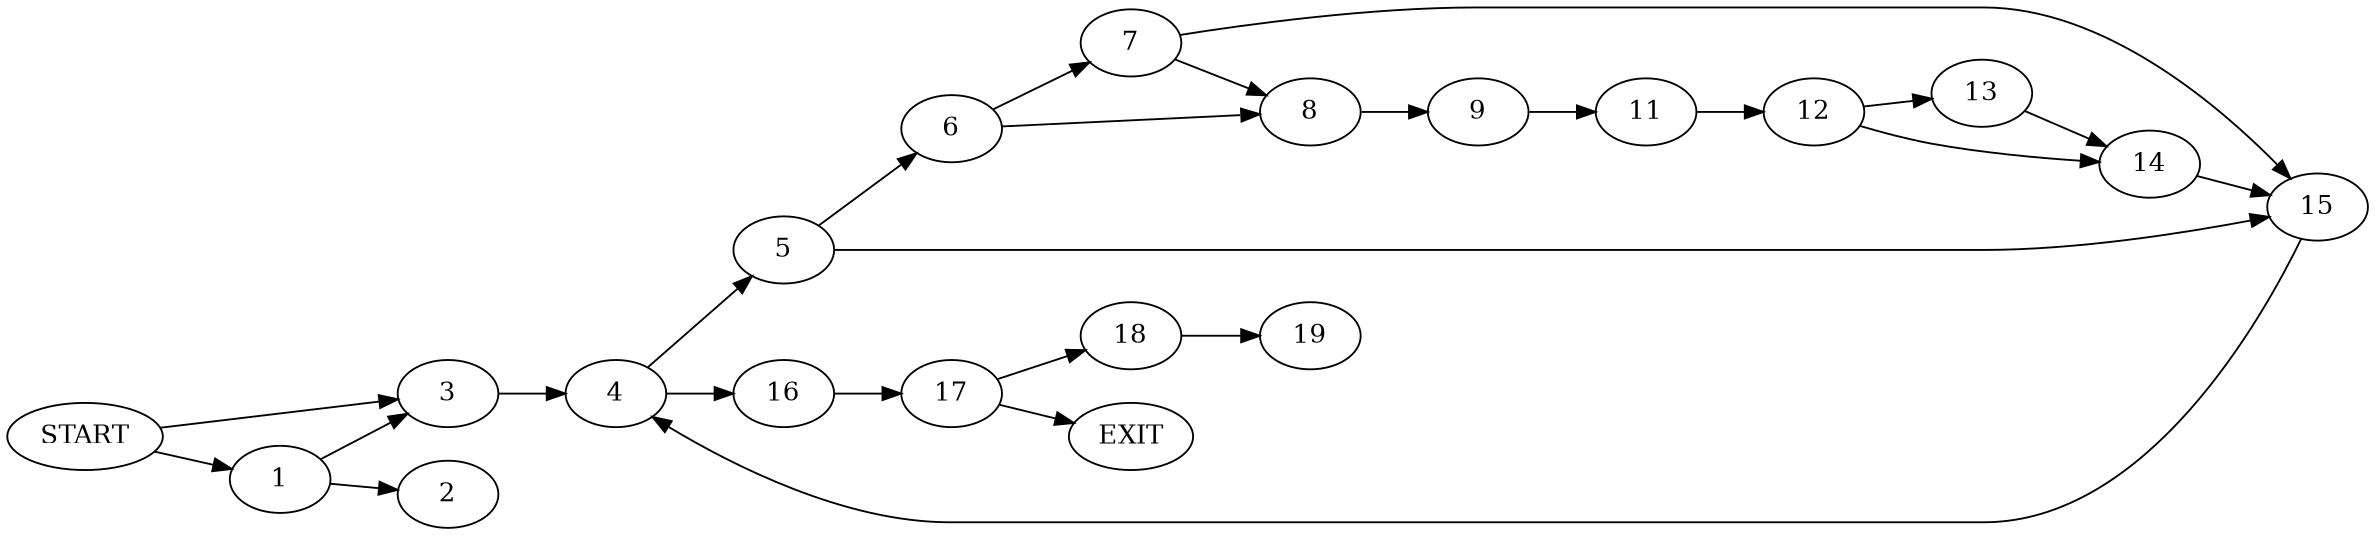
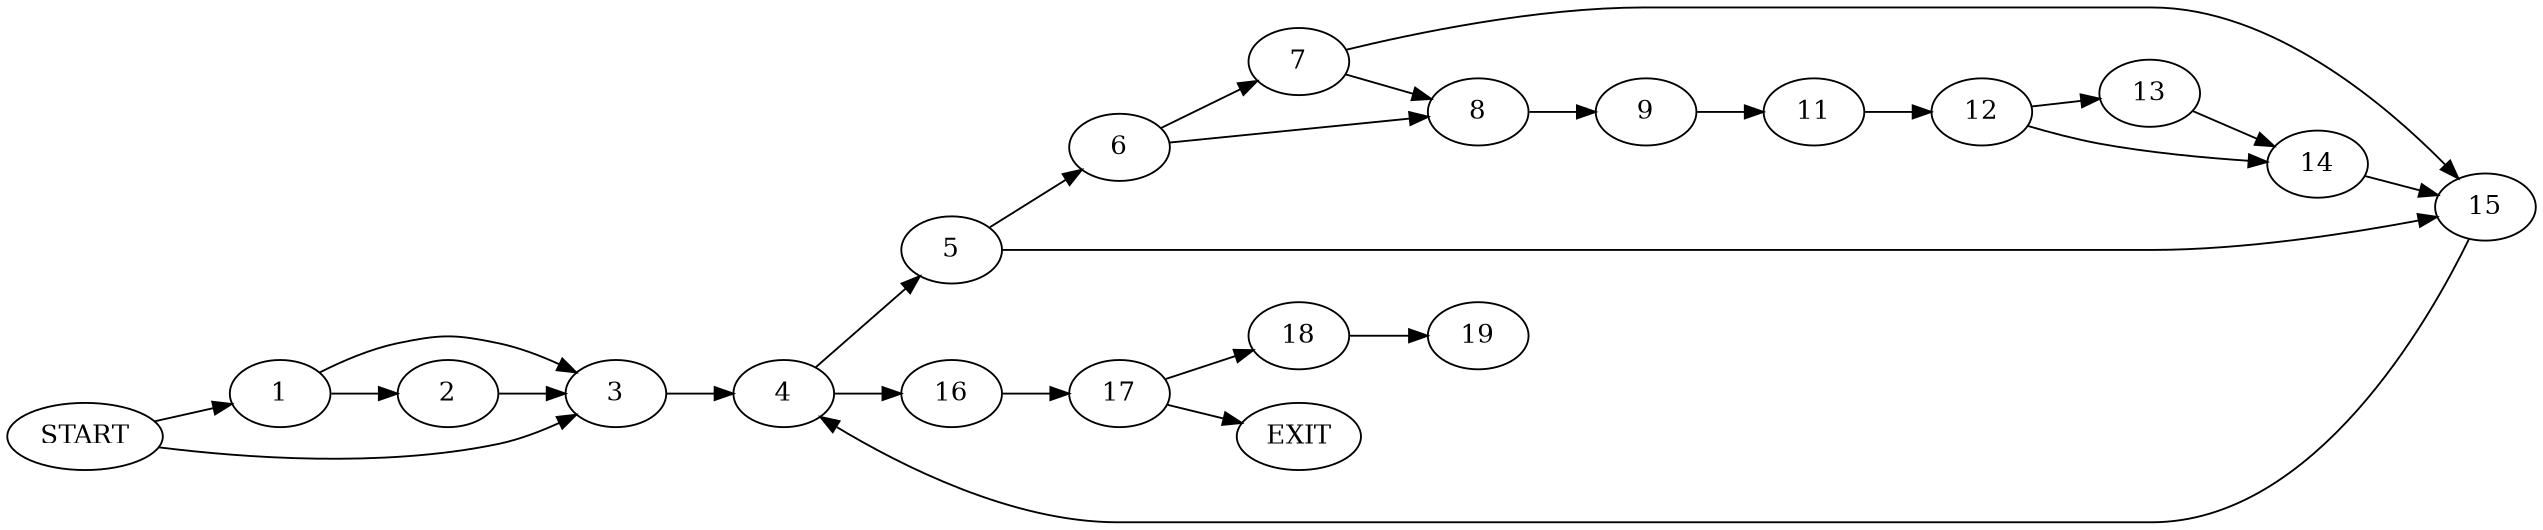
  digraph {
    rankdir=LR
    n1 [label=START]
    1
    3
    2
    4
    5
    16
    6
    15
    17
    7
    8
    9
    11
    12
    13
    14
    18
    n19 [label=EXIT]
    19
    n1 -> 1
    n1 -> 3
    1 -> 3
    1 -> 2
    3 -> 4
+   2 -> 3
    4 -> 5
    4 -> 16
    5 -> 6
    5 -> 15
    16 -> 17
    6 -> 7
    6 -> 8
    15 -> 4
    17 -> 18
    17 -> n19
    7 -> 15
    7 -> 8
    8 -> 9
    9 -> 11
    11 -> 12
    12 -> 13
    12 -> 14
    13 -> 14
    14 -> 15
    18 -> 19
  }
